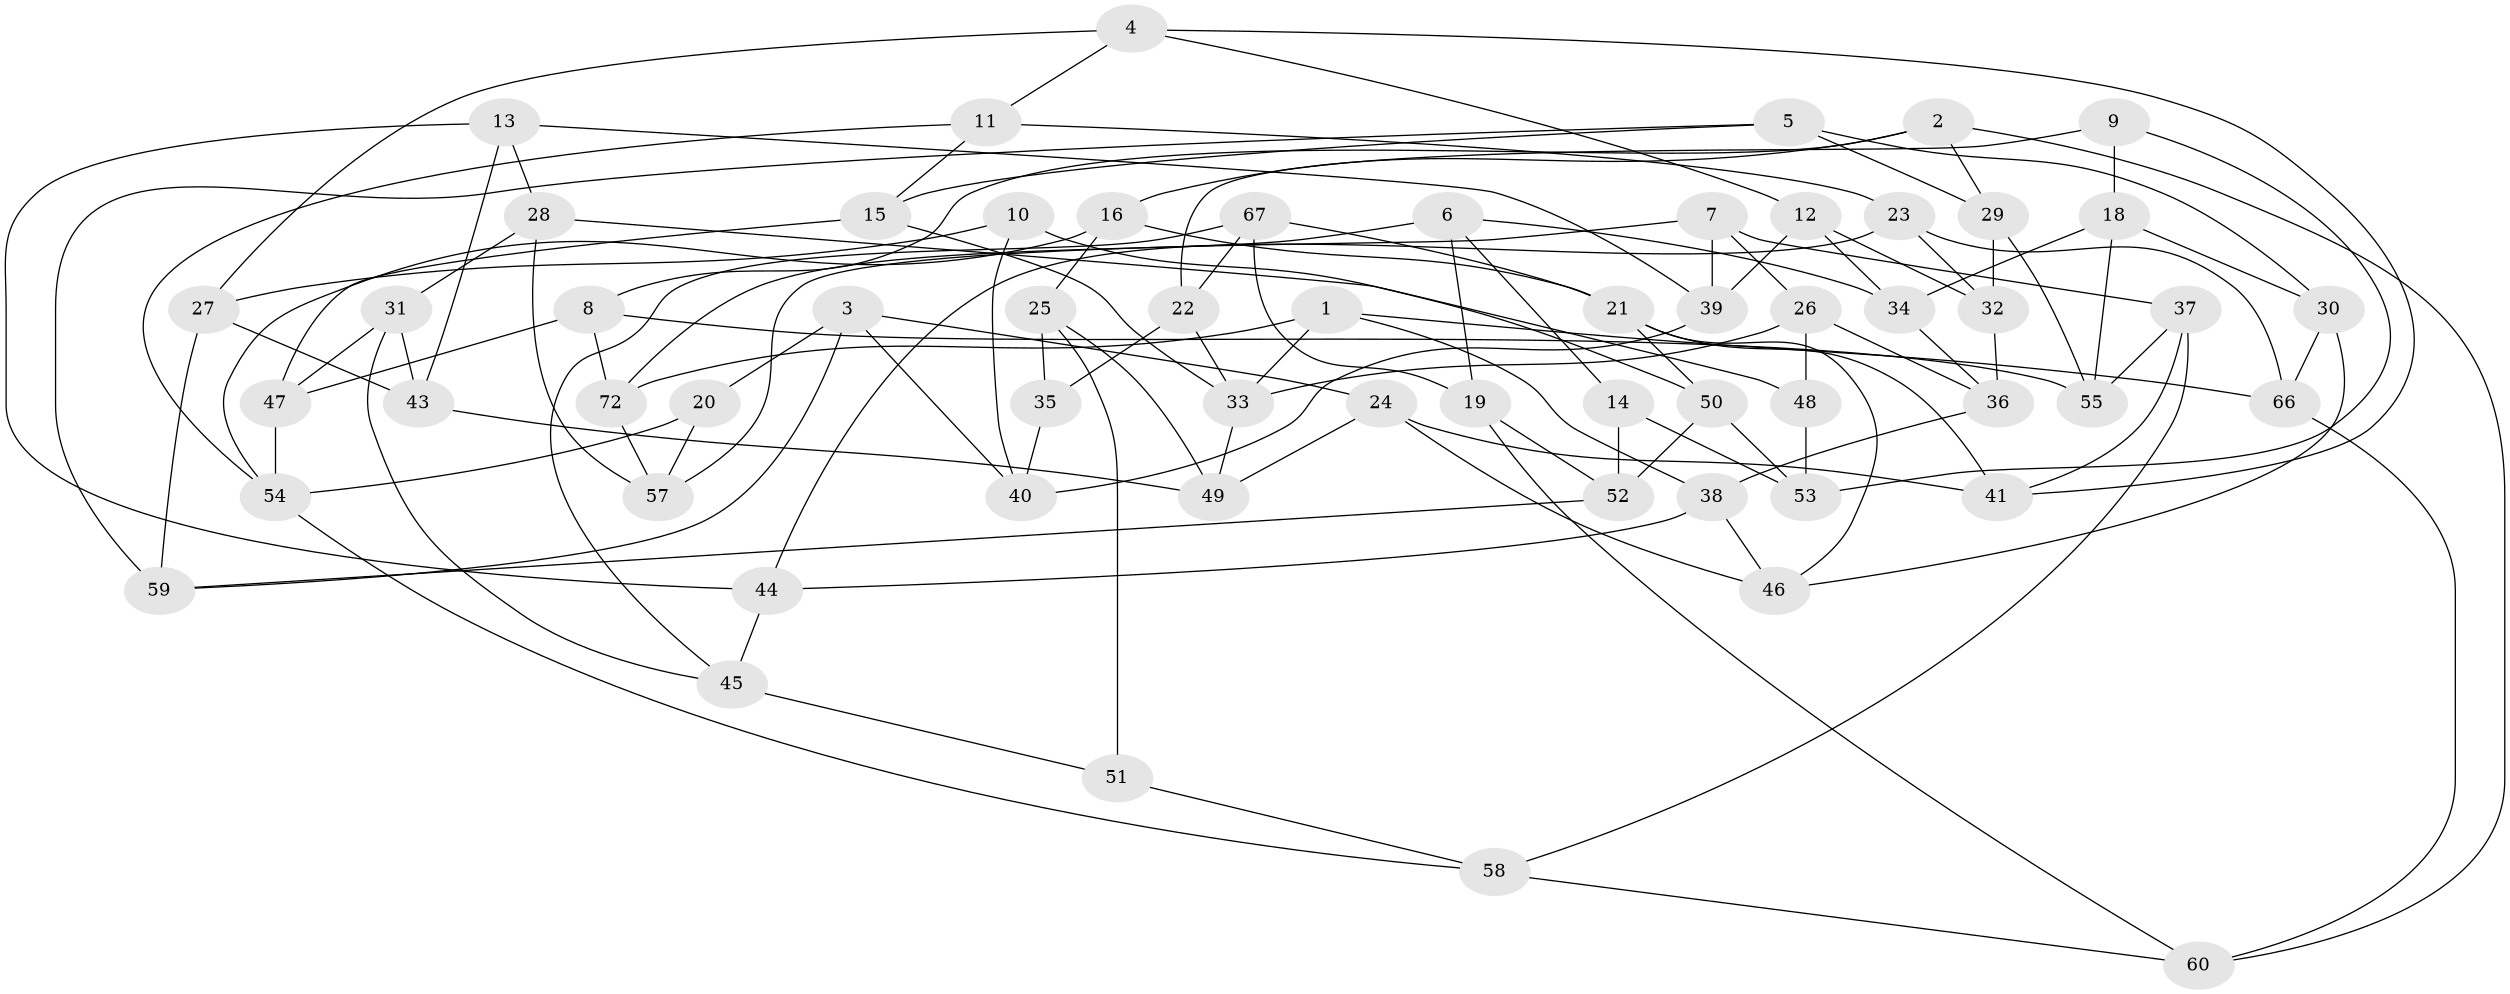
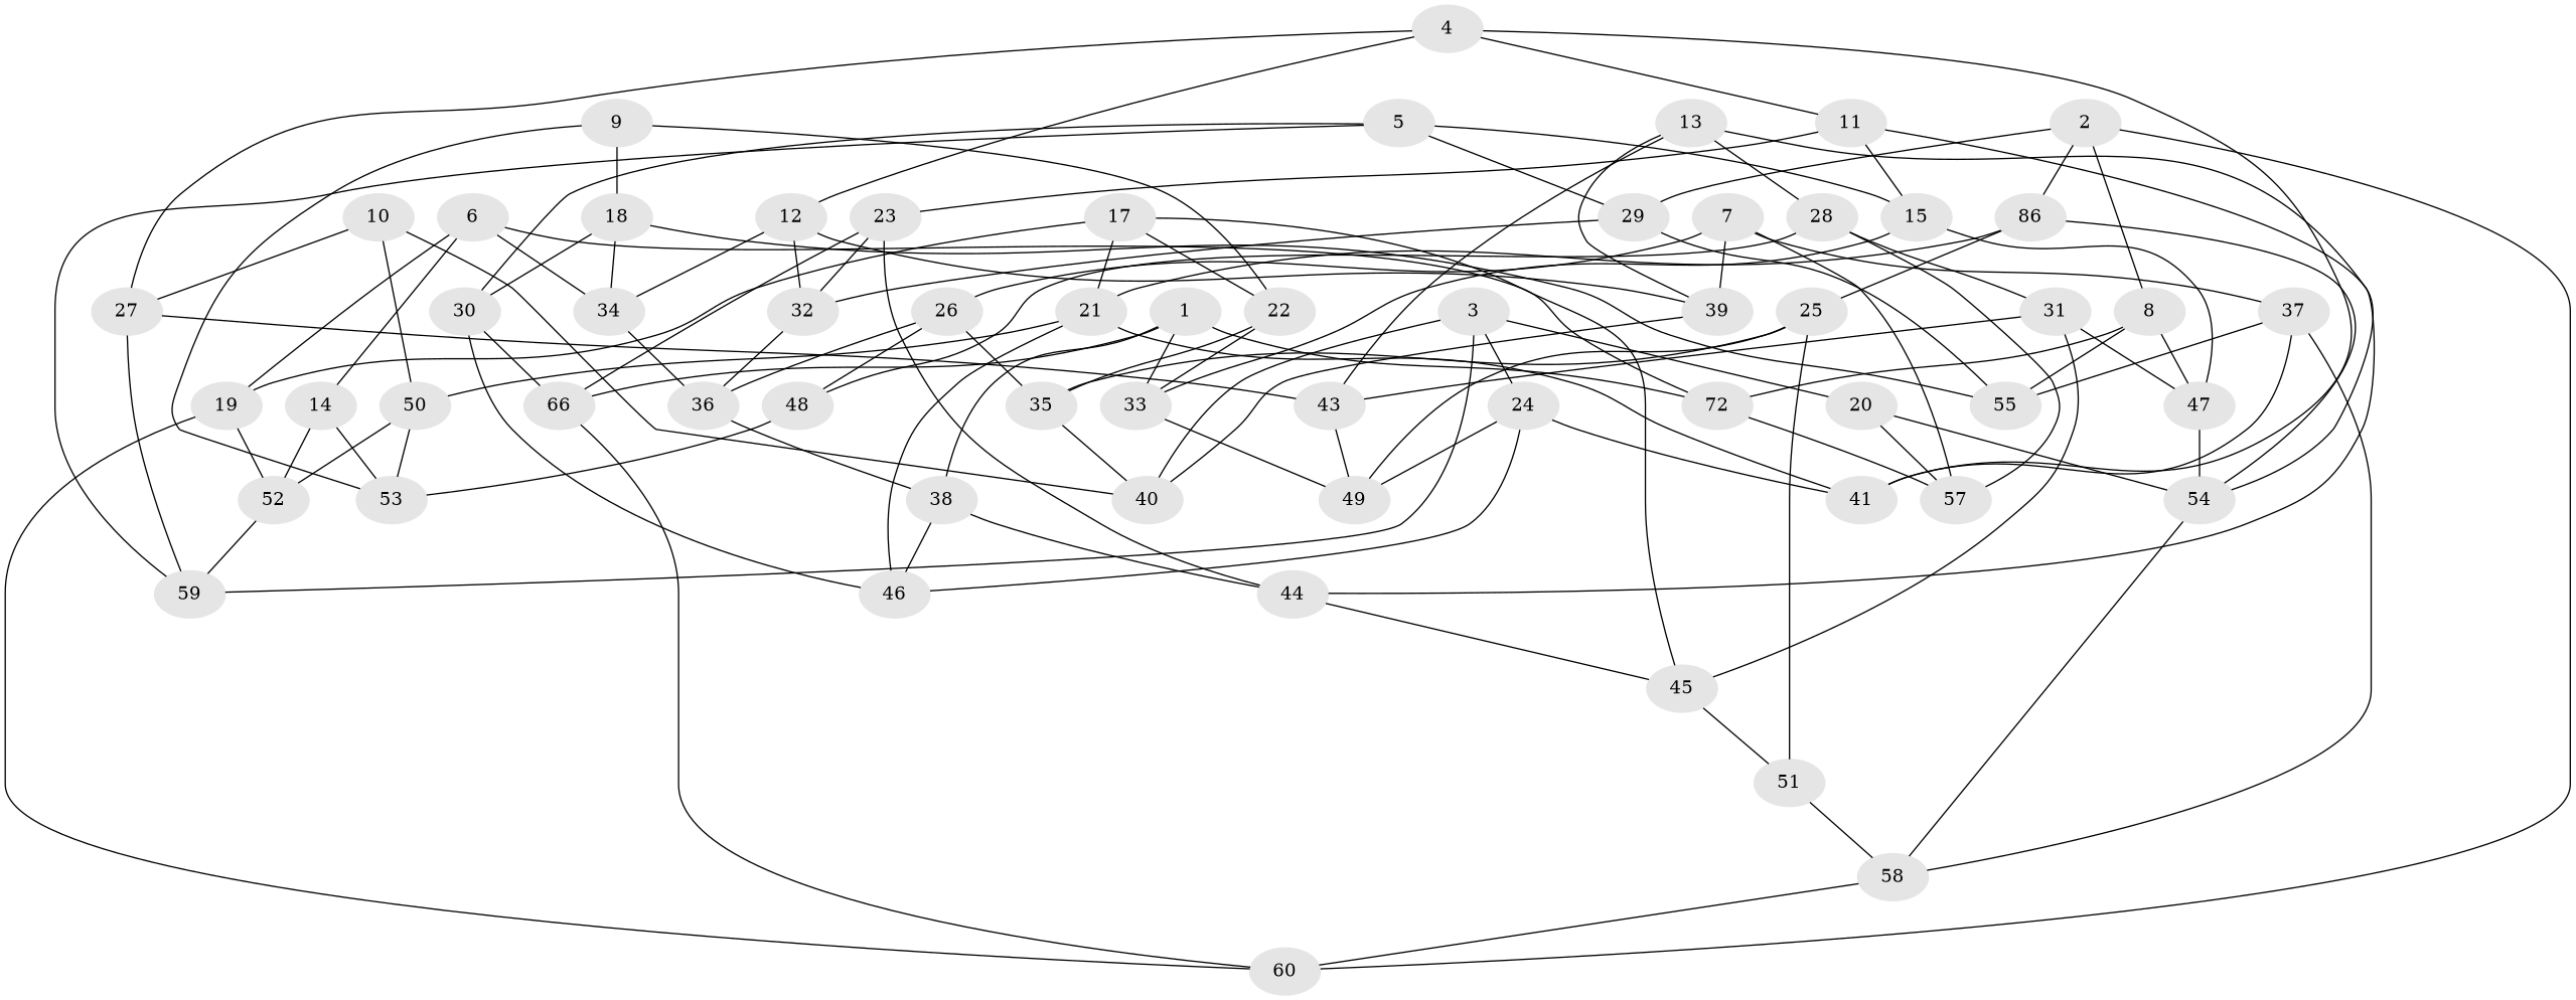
  graph {
    node [color=gray90 style=filled]
    1
    33
    38
    n4 [label=72]
    n5 [label=66]
    49
    44
    46
    57
    60
    2
    8
-   16
+   16 [label=86]
    29
    47
    55
    21
    25
    54
    32
    3
    20
    24
    40
    59
    41
    4
    11
    12
    27
    15
    23
    34
    39
    43
    5
    30
    6
    14
    19
    53
    52
    36
    7
    26
    37
    48
    35
    58
    9
    18
    22
    10
    50
    51
    13
    28
    31
    45
-   17 [label=67]
+   17
    1 -- 33
    1 -- 38
    1 -- n4
    1 -- n5
    33 -- 49
    38 -- 44
    38 -- 46
    n4 -- 57
    n5 -- 60
    44 -- 45
    2 -- 60
    2 -- 8
    2 -- 16
    2 -- 29
    8 -- n4
    8 -- 47
    8 -- 55
    16 -- 21
    16 -- 25
    16 -- 54
    29 -- 55
    29 -- 32
    47 -- 54
    21 -- 46
    21 -- 41
    21 -- 50
    25 -- 49
    25 -- 35
    25 -- 51
    54 -- 58
    32 -- 36
    3 -- 20
    3 -- 24
    3 -- 40
    3 -- 59
    20 -- 57
    20 -- 54
    24 -- 49
    24 -- 46
    24 -- 41
    4 -- 41
    4 -- 11
    4 -- 12
    4 -- 27
    11 -- 54
    11 -- 15
    11 -- 23
    12 -- 32
    12 -- 34
    12 -- 39
    27 -- 59
    27 -- 43
    15 -- 33
    15 -- 47
    23 -- n5
    23 -- 44
    23 -- 32
    34 -- 36
    39 -- 40
    43 -- 49
    5 -- 29
    5 -- 59
    5 -- 15
    5 -- 30
    30 -- n5
    30 -- 46
    6 -- n4
    6 -- 34
    6 -- 14
    6 -- 19
    14 -- 53
    14 -- 52
    19 -- 60
    19 -- 52
    52 -- 59
    36 -- 38
    7 -- 57
    7 -- 39
    7 -- 26
    7 -- 37
    26 -- 36
    26 -- 48
-   26 -- 33
+   26 -- 35
    37 -- 55
    37 -- 41
    37 -- 58
    48 -- 53
    35 -- 40
    58 -- 60
    9 -- 53
    9 -- 18
    9 -- 22
    18 -- 55
    18 -- 34
    18 -- 30
    22 -- 33
    22 -- 35
    10 -- 40
    10 -- 27
    10 -- 50
    50 -- 53
    50 -- 52
    51 -- 58
    13 -- 44
    13 -- 39
    13 -- 43
    13 -- 28
    28 -- 57
    28 -- 48
    28 -- 31
    31 -- 47
    31 -- 43
    31 -- 45
    45 -- 51
    17 -- 21
    17 -- 19
    17 -- 22
    17 -- 45
  }
